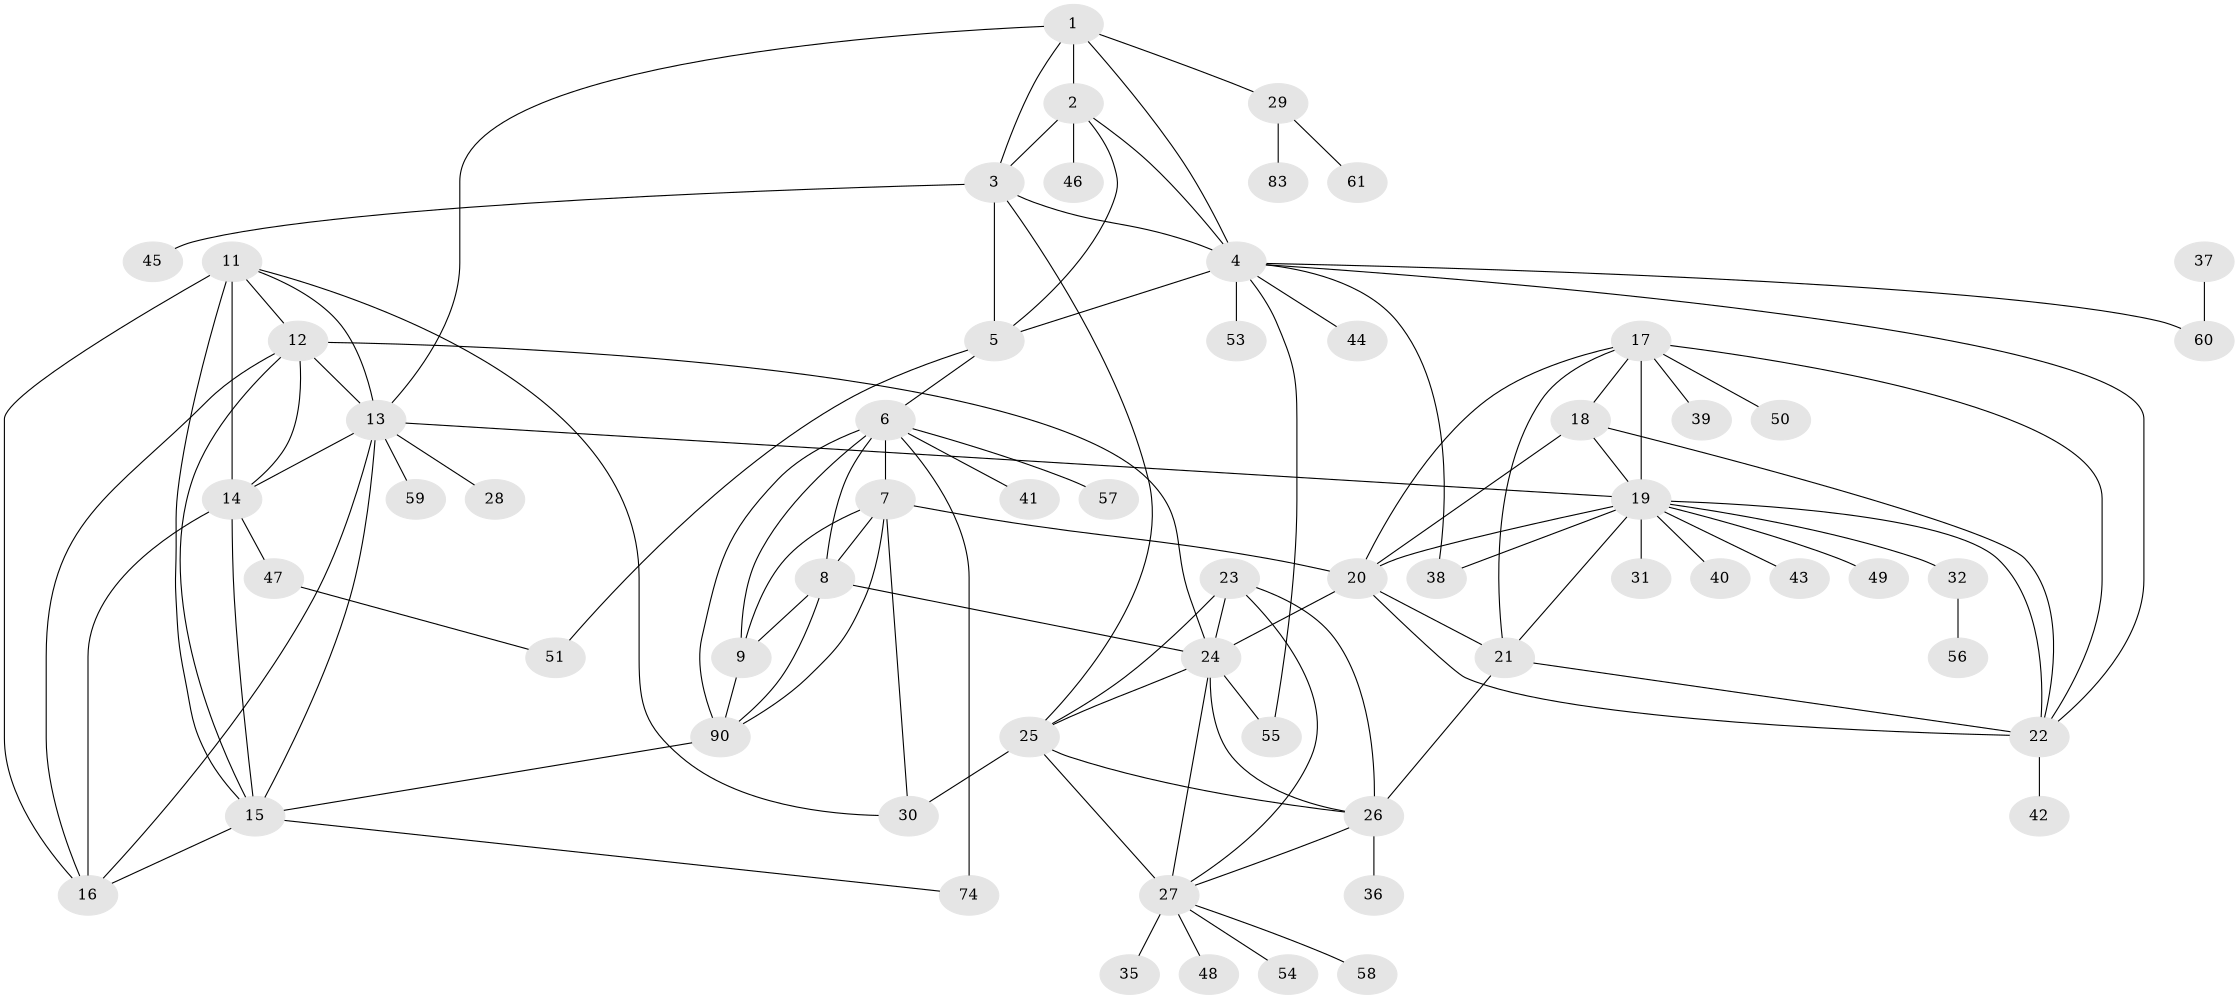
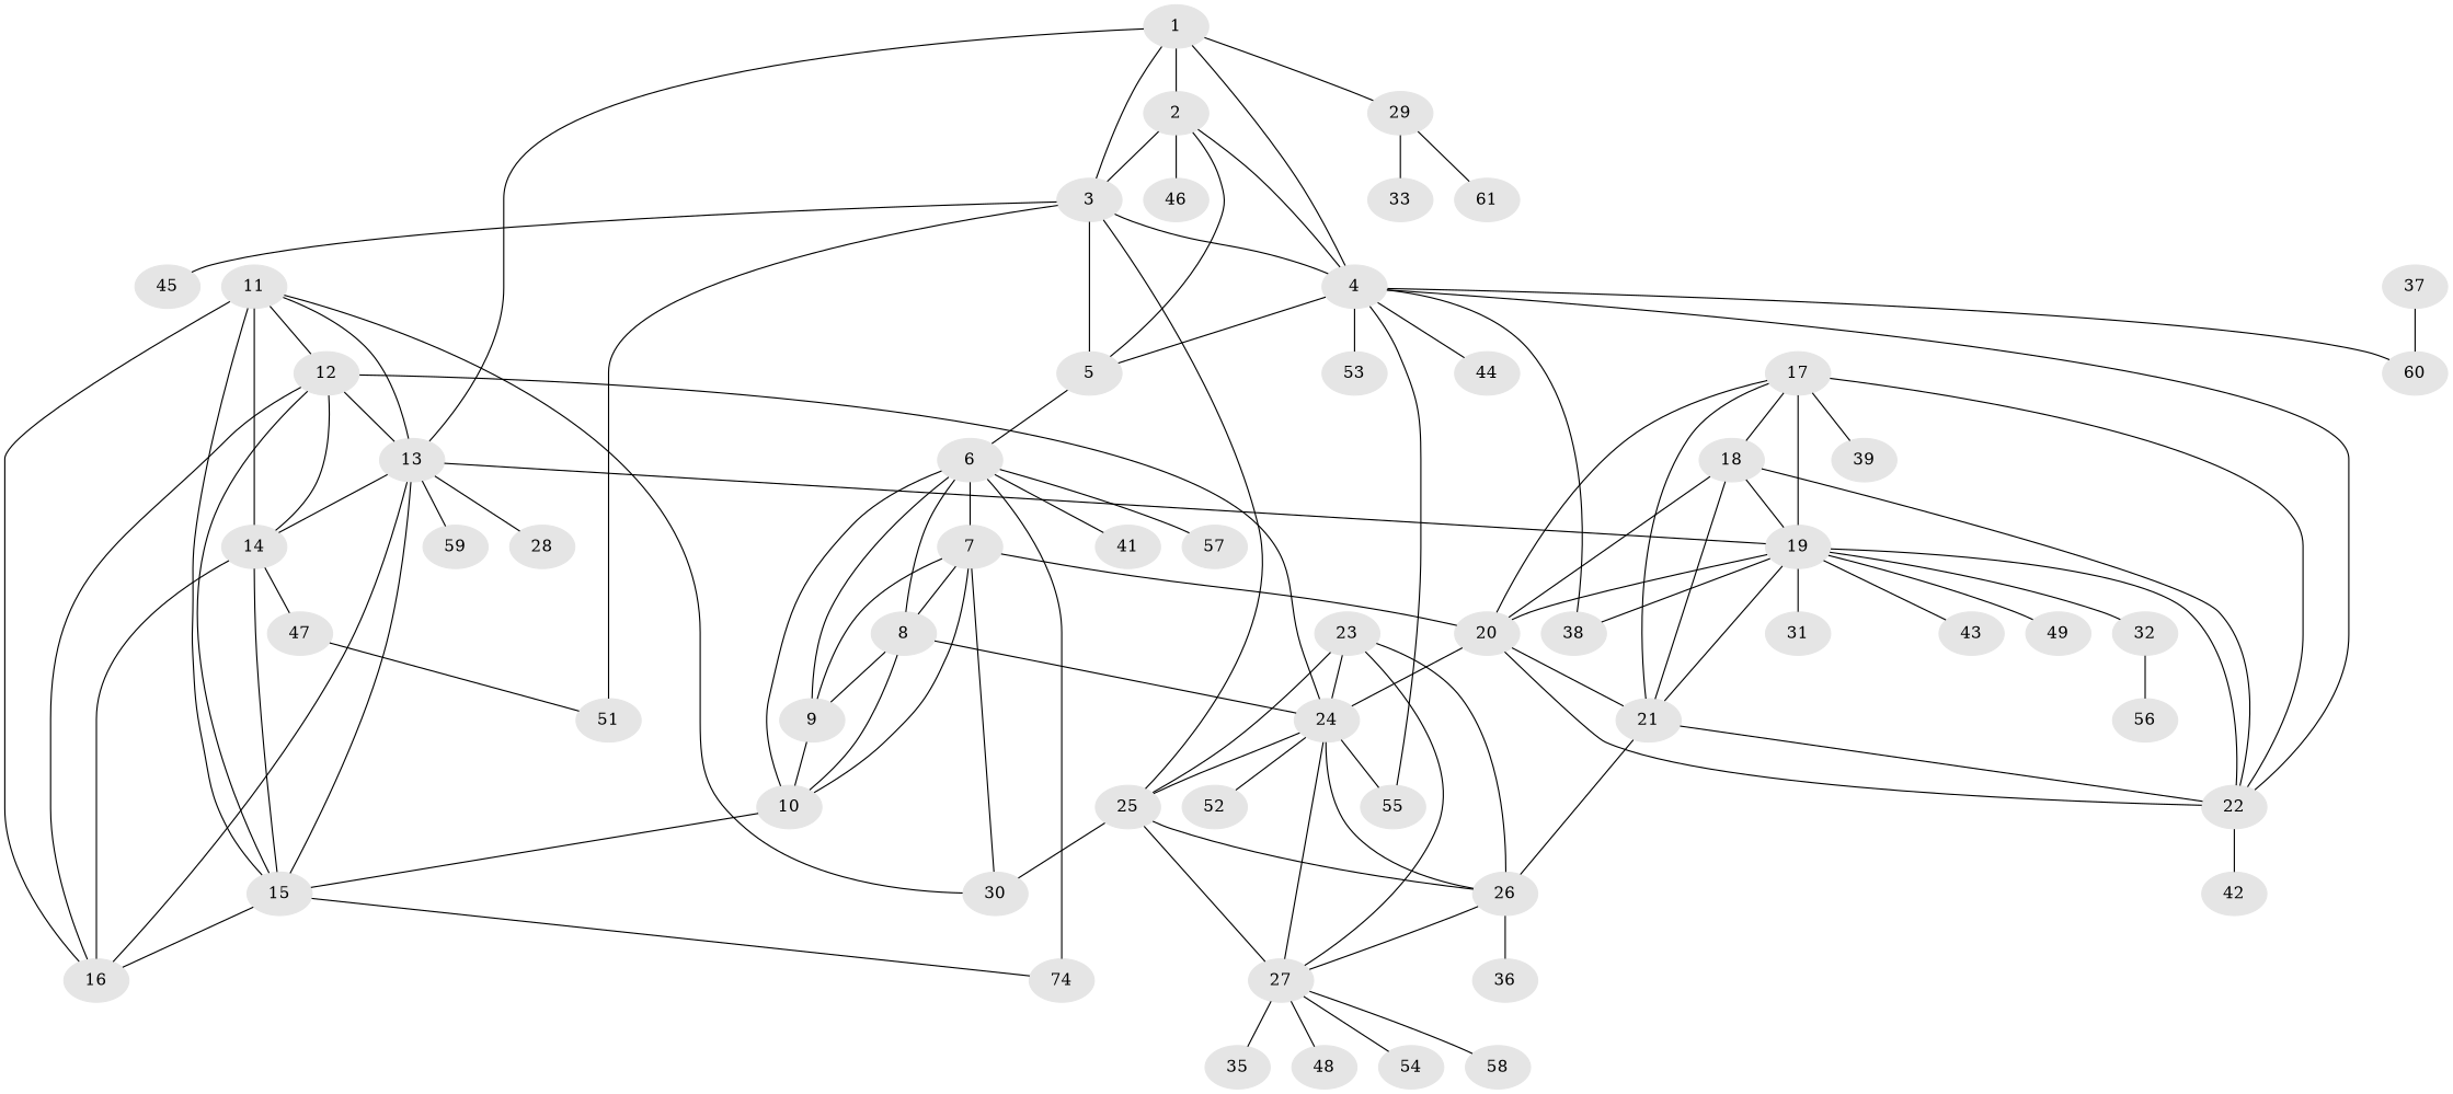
  graph {
    node [color=gray90 style=filled]
    edge [weight=1.0]
    1
    2
    3
    4
    13
    29
    5
    46
    25
    45
    22
    38
    44
    53
    55
    60
    6
    51
    15
    14
    16
    19
    28
    59
-   33 [label=83]
+   33
    61
    30
    26
    27
    42
    37
    7
    8
    9
-   10 [label=90]
+   10
    n36 [label=74]
    41
    57
    20
    24
    21
+   52
    11
    12
    47
    31
    32
-   40
    43
    49
    17
    18
    39
-   50
    56
    36
    23
    35
    48
    54
    58
    1 -- 2 [weight=2.0]
    1 -- 3 [weight=2.0]
    1 -- 4 [weight=2.0]
    1 -- 13
    1 -- 29
    2 -- 3
    2 -- 4
    2 -- 5
    2 -- 46 [weight=2.0]
    3 -- 4
    3 -- 5
    3 -- 25
    3 -- 45
    4 -- 5
    4 -- 22
    4 -- 38
    4 -- 44
    4 -- 53
    4 -- 55
    4 -- 60
    13 -- 15
    13 -- 14
    13 -- 16
    13 -- 19
    13 -- 28
    13 -- 59
    29 -- 33
    29 -- 61
    5 -- 6
-   5 -- 51
+   3 -- 51
    25 -- 30 [weight=8.0]
    25 -- 26
    25 -- 27
    22 -- 42
    6 -- 7 [weight=2.0]
    6 -- 8 [weight=2.0]
    6 -- 9 [weight=4.0]
    6 -- 10 [weight=2.0]
    6 -- n36 [weight=4.0]
    6 -- 41
    6 -- 57
    15 -- 16
    15 -- n36
    14 -- 15
    14 -- 16
    14 -- 47
    19 -- 22
    19 -- 38
    19 -- 20
    19 -- 21
    19 -- 31
    19 -- 32
-   19 -- 40
    19 -- 43
    19 -- 49
    26 -- 27
    26 -- 36 [weight=2.0]
    27 -- 35 [weight=3.0]
    27 -- 48
    27 -- 54
    27 -- 58
    37 -- 60
    7 -- 30 [weight=2.0]
    7 -- 8
    7 -- 9
    7 -- 10
    7 -- 20
    8 -- 9
    8 -- 10
    8 -- 24
    9 -- 10
    10 -- 15
    20 -- 22
    20 -- 24
    20 -- 21 [weight=2.0]
    24 -- 25 [weight=2.0]
    24 -- 55
    24 -- 26 [weight=2.0]
    24 -- 27 [weight=2.0]
+   24 -- 52
    21 -- 22
    21 -- 26
    11 -- 13
    11 -- 15
    11 -- 14 [weight=5.0]
    11 -- 16
    11 -- 30
    11 -- 12
    12 -- 13
    12 -- 15
    12 -- 14
    12 -- 16
    12 -- 24
    47 -- 51
    32 -- 56
    17 -- 22
    17 -- 19
    17 -- 20
    17 -- 21
    17 -- 18
    17 -- 39
-   17 -- 50
    18 -- 22
    18 -- 19
    18 -- 20
+   18 -- 21
    23 -- 25
    23 -- 26
    23 -- 27
    23 -- 24 [weight=2.0]
  }
